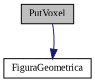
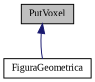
  digraph {
    fontname="Liberation Serif"
    node [color=black fontname="Liberation Serif" fontsize=10 shape=record style=filled]
    n1 [fillcolor=grey75 fontcolor=black height=0.2 label=PutVoxel width=0.4]
    n2 [fillcolor=white height=0.2 label=FiguraGeometrica width=0.4]
-   n2 -> n1 [color=midnightblue dir=back fontname="Liberation Serif" fontsize=10 labelfontname=Helvetica labelfontsize=10 style=solid]
+   n1 -> n2 [color=midnightblue dir=back fontname="Liberation Serif" fontsize=10 labelfontname=Helvetica labelfontsize=10 style=solid]
  }
